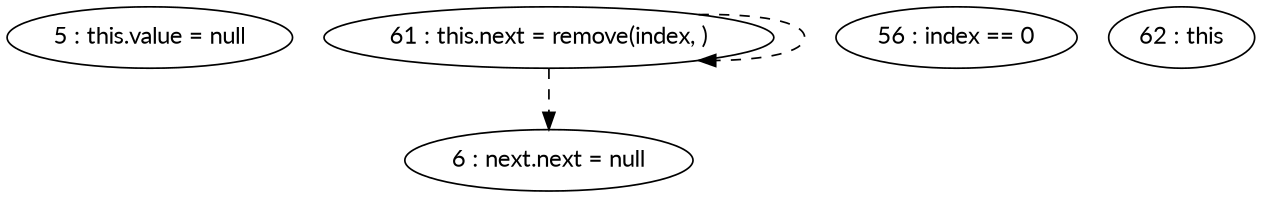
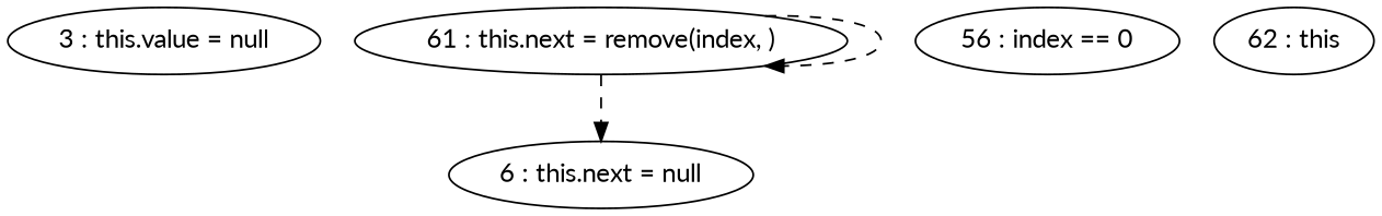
  digraph {
    fontname=Lato
    node [fontname=Lato]
    edge [fontname=Lato style=dashed]
-   "5 : this.value = null"
+   "5 : this.value = null" [label="3 : this.value = null"]
    "61 : this.next = remove(index, )"
-   "6 : this.next = null" [label="6 : next.next = null"]
+   "6 : this.next = null"
    "56 : index == 0"
    "62 : this"
    "61 : this.next = remove(index, )" -> "61 : this.next = remove(index, )"
    "61 : this.next = remove(index, )" -> "6 : this.next = null"
  }
